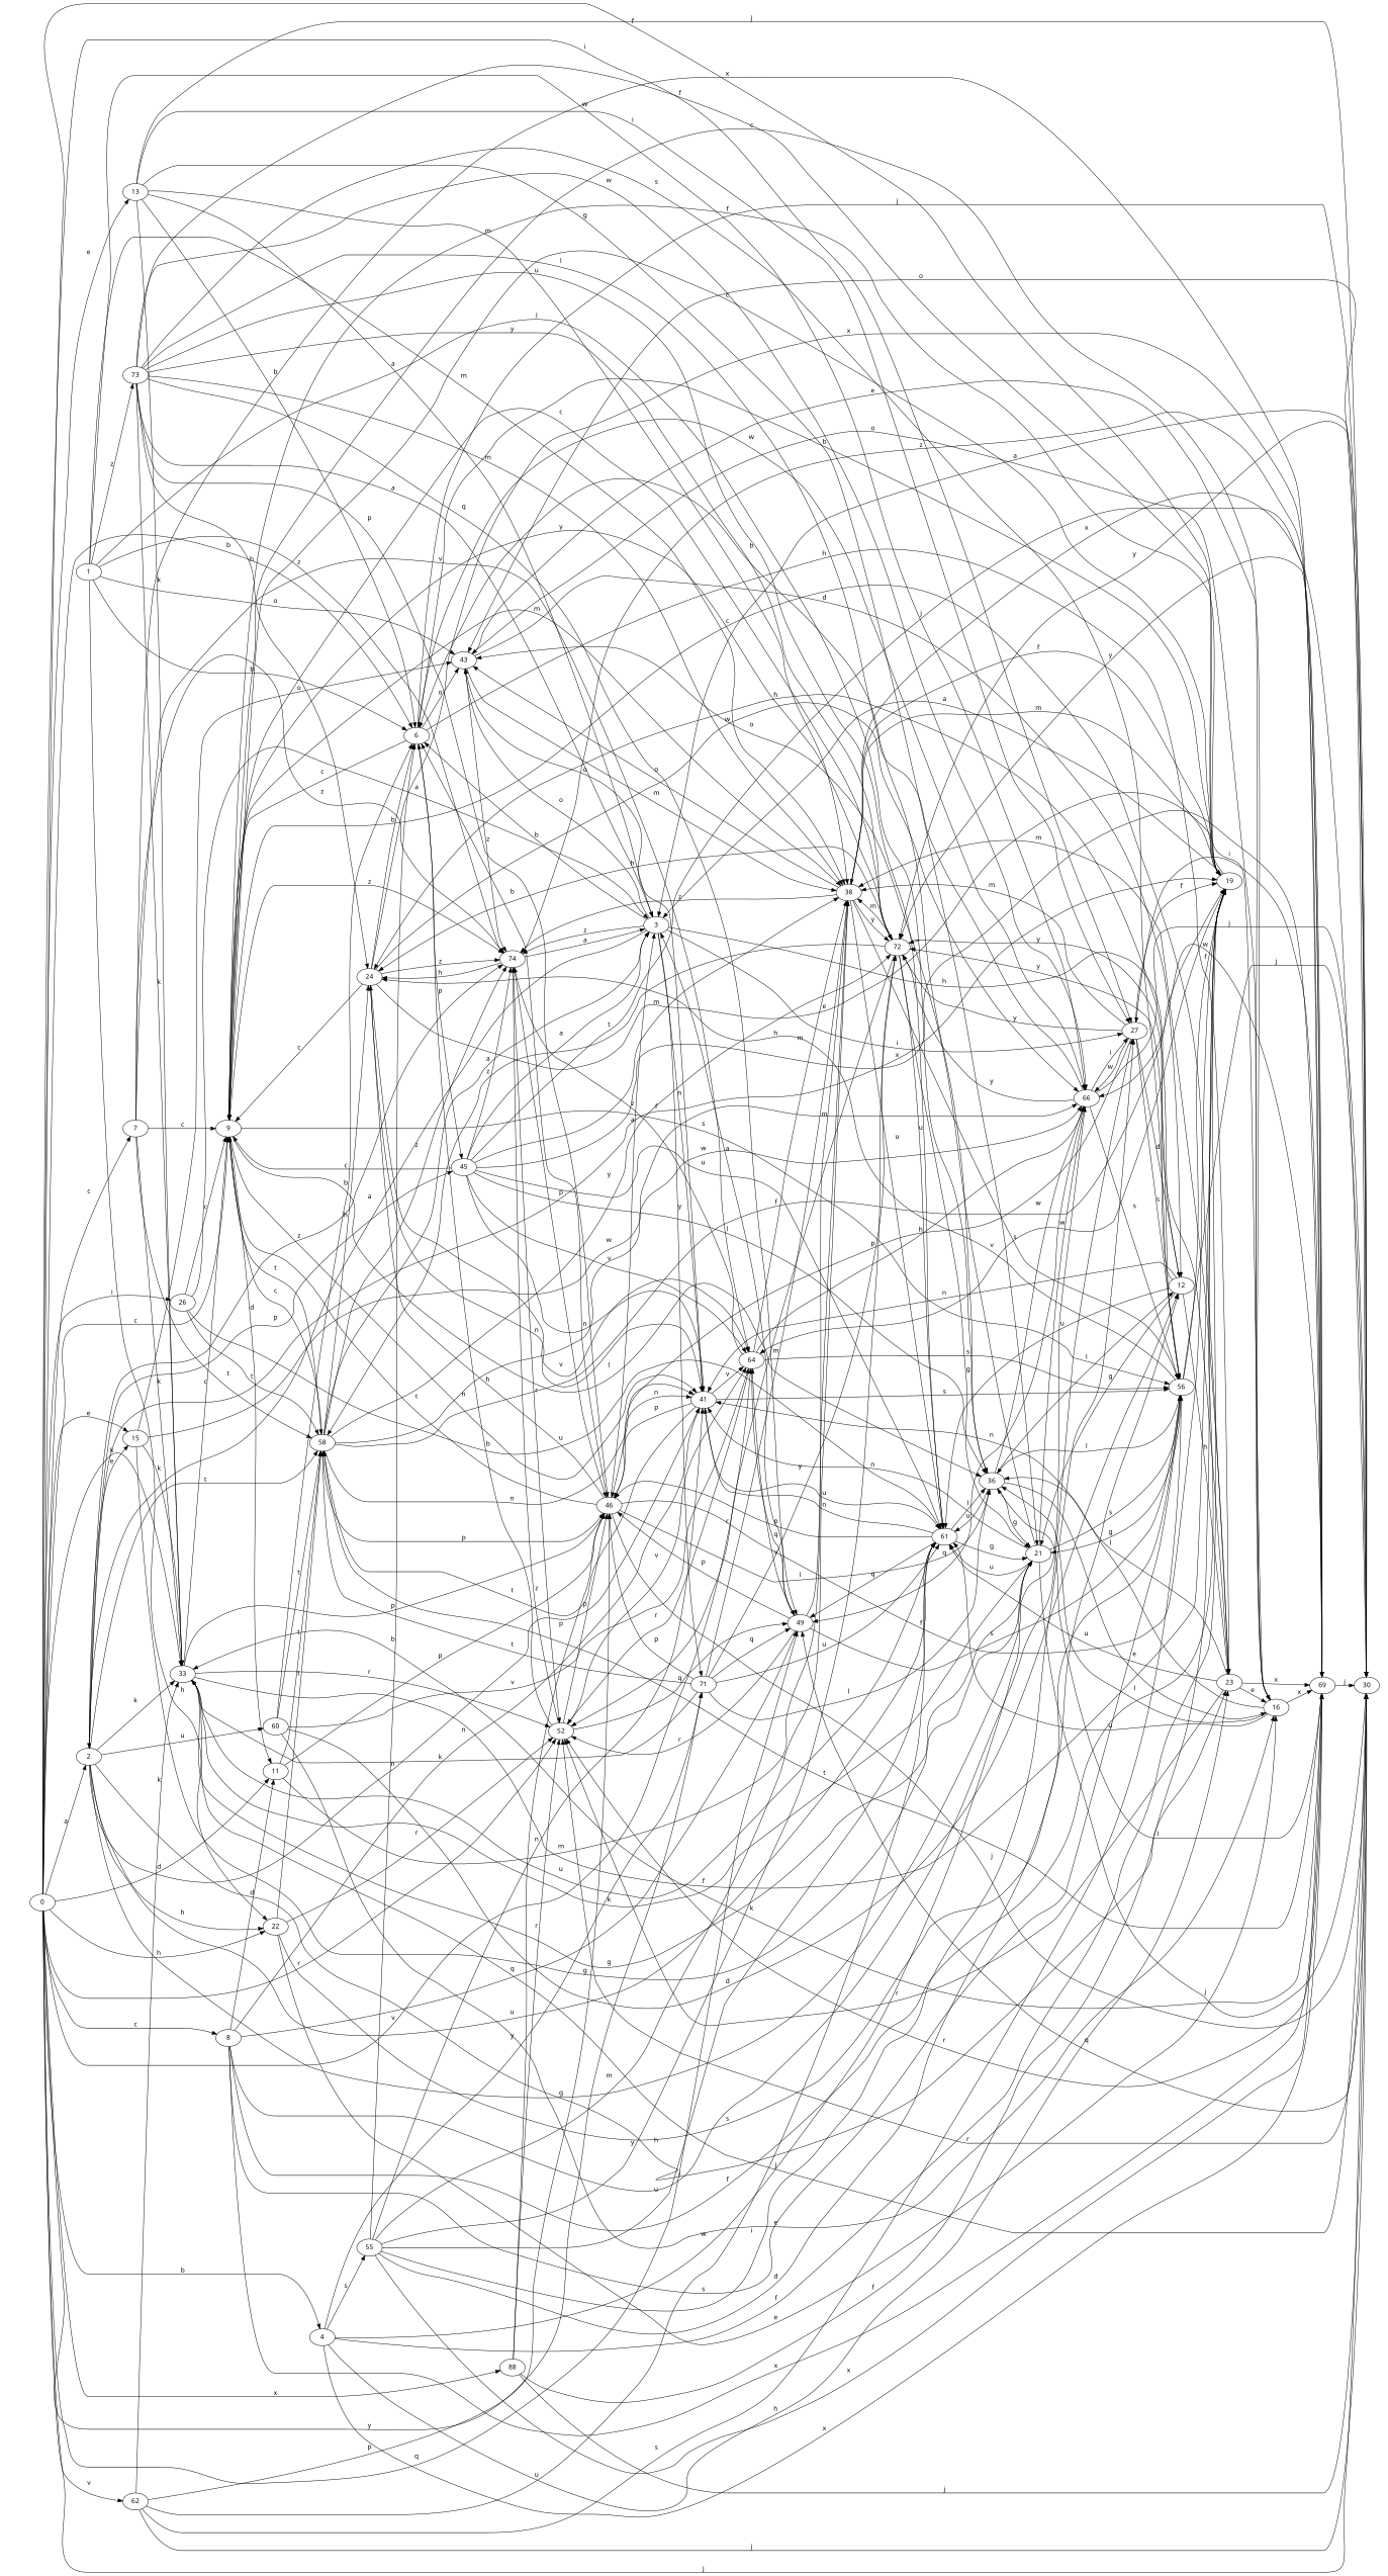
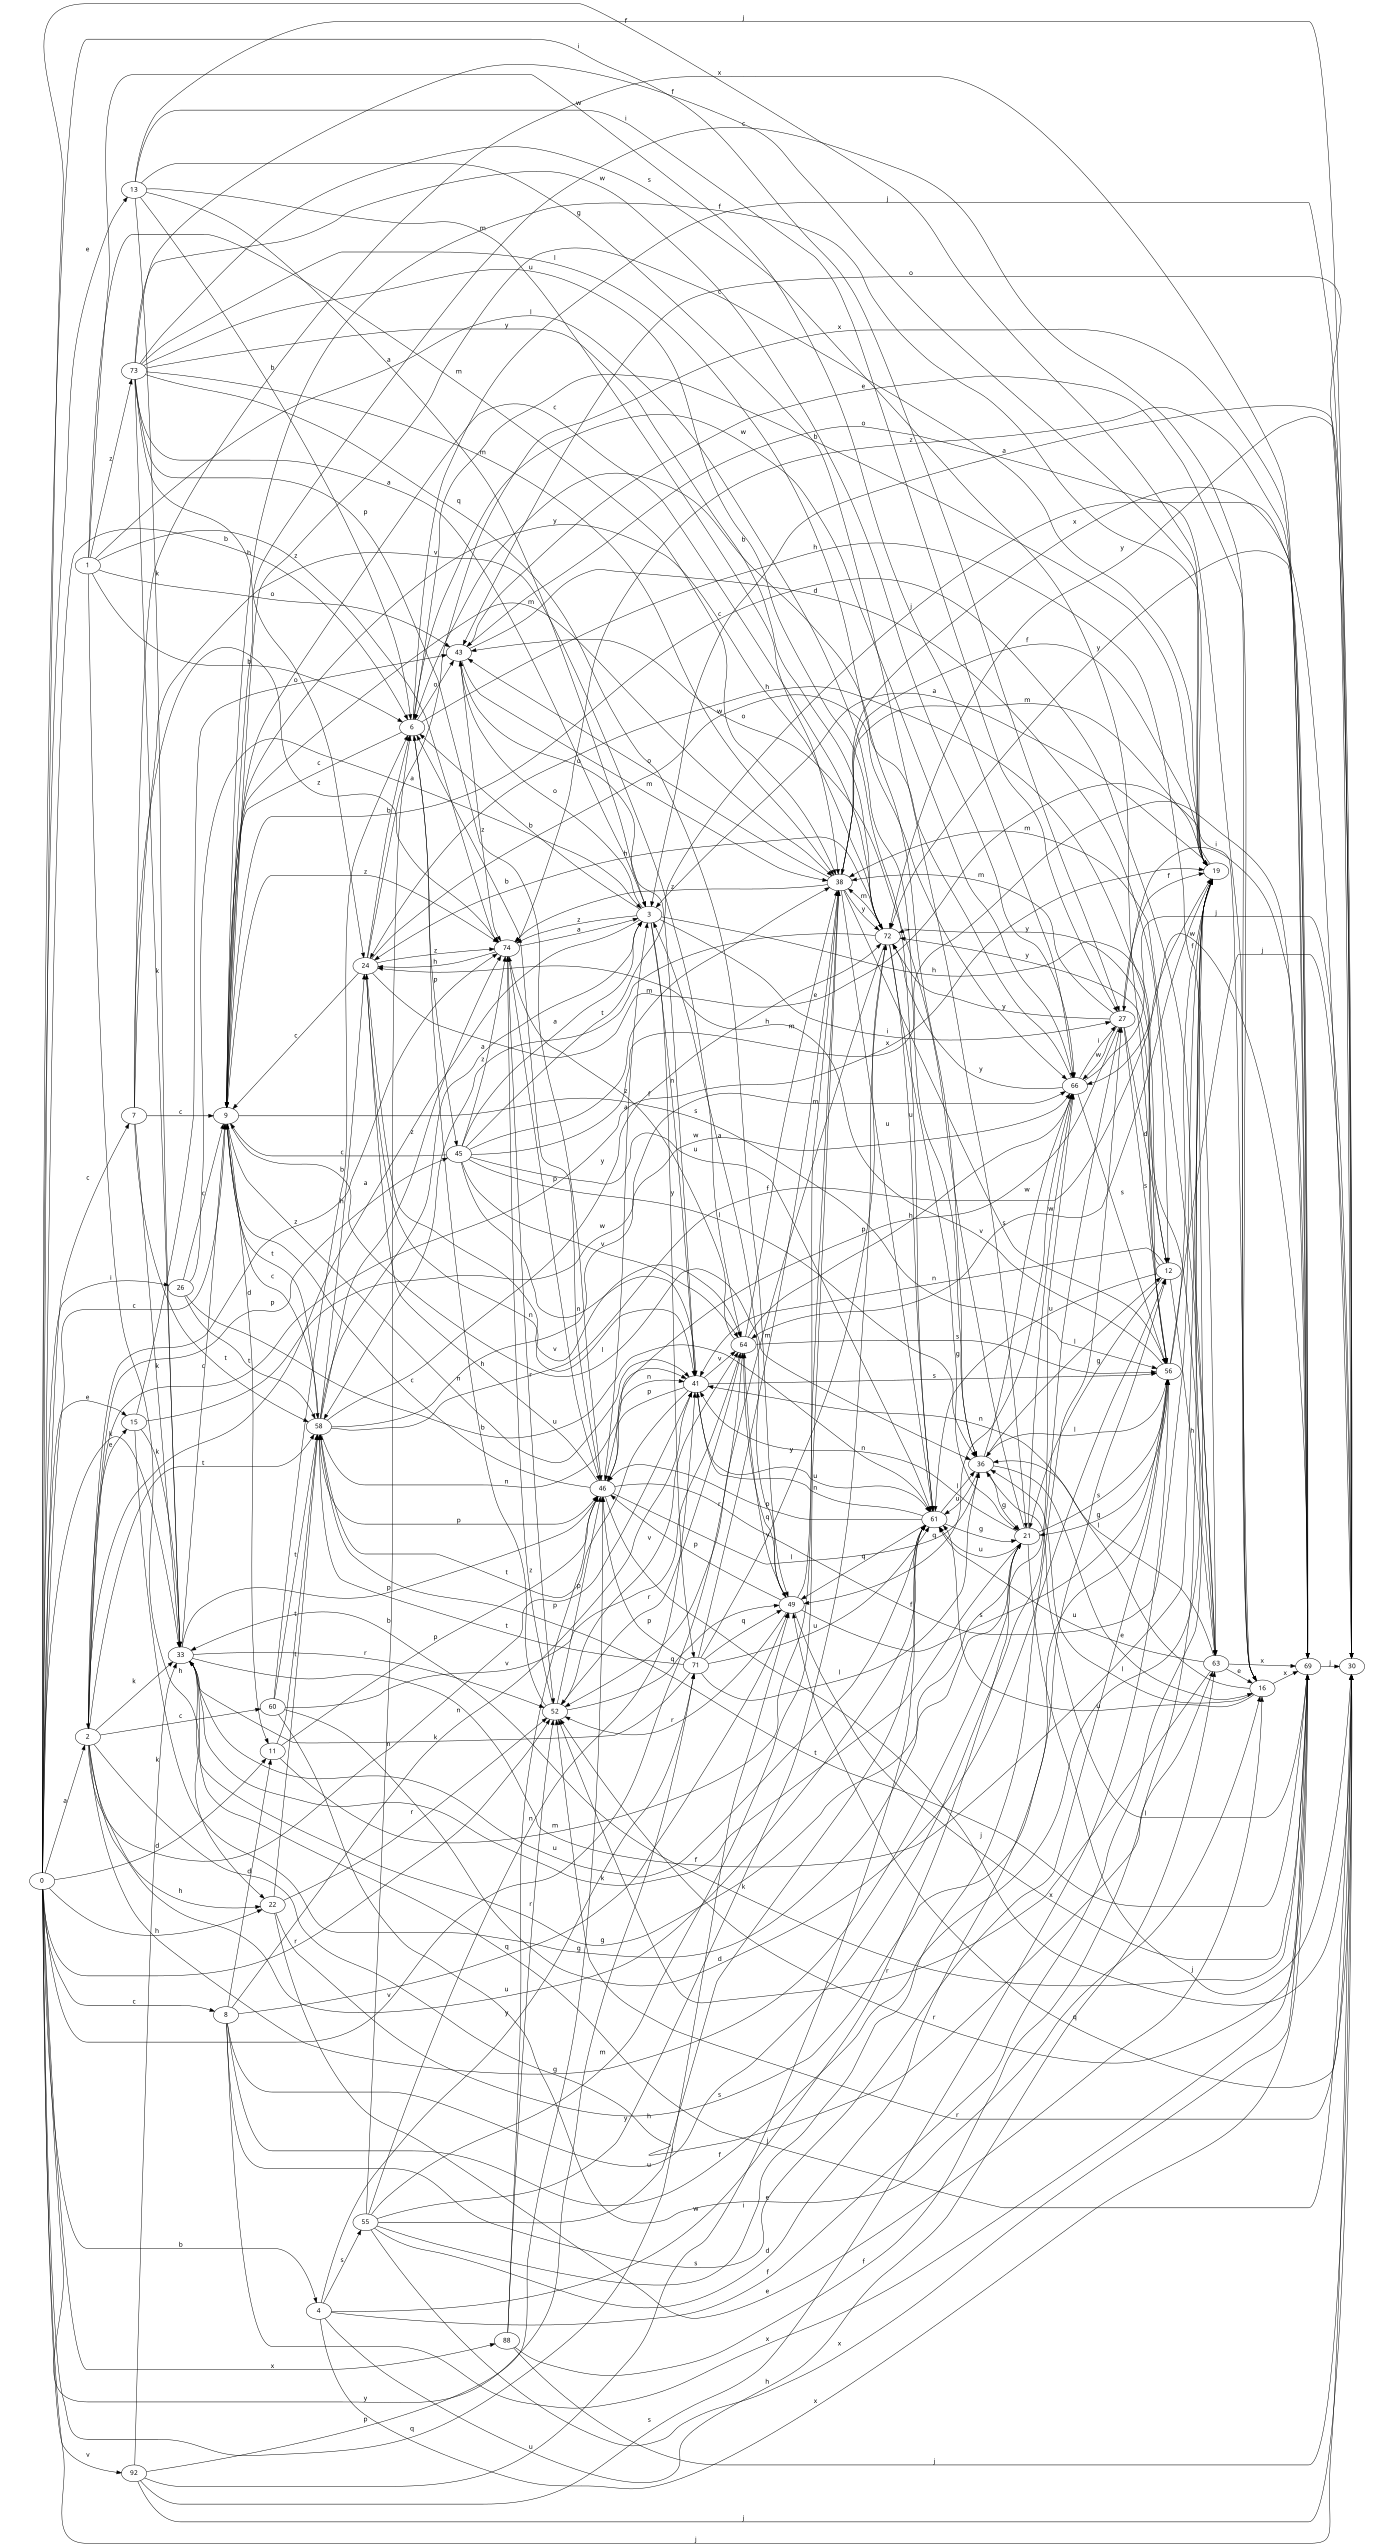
  strict digraph {
    fontname="Noto Sans"
    rankdir=LR
    node [fontname="Noto Sans"]
    edge [fontname="Noto Sans"]
    0
    2
    4
    6
    7
    8
    9
    11
    13
    15
    19
    22
    26
    27
    30
    33
    49
    52
-   62
+   62 [label=92]
    64
    n21 [label=88]
    71
    74
    21
-   23
+   23 [label=63]
    41
    45
    58
    60
    61
    66
    55
    69
    43
    56
    36
    38
    72
    46
    3
    16
    12
    1
    73
    24
    0 -> 2 [label=a]
    0 -> 4 [label=b]
    0 -> 6 [label=b]
    0 -> 7 [label=c]
    0 -> 8 [label=c]
    0 -> 9 [label=c]
    0 -> 11 [label=d]
    0 -> 13 [label=e]
    0 -> 15 [label=e]
    0 -> 19 [label=f]
    0 -> 22 [label=h]
    0 -> 26 [label=i]
    0 -> 27 [label=i]
    0 -> 30 [label=j]
    0 -> 33 [label=k]
    0 -> 49 [label=q]
    0 -> 52 [label=r]
    0 -> 62 [label=v]
    0 -> 64 [label=v]
    0 -> n21 [label=x]
    0 -> 71 [label=y]
    2 -> 15 [label=e]
    2 -> 19 [label=f]
    2 -> 22 [label=h]
    2 -> 33 [label=k]
    2 -> 74 [label=z]
    2 -> 21 [label=g]
    2 -> 23 [label=h]
    2 -> 41 [label=n]
    2 -> 45 [label=p]
    2 -> 58 [label=t]
-   2 -> 60 [label=u]
+   2 -> 60 [label=c]
    2 -> 61 [label=u]
    4 -> 19 [label=f]
    4 -> 71 [label=y]
    4 -> 23 [label=h]
    4 -> 66 [label=w]
    4 -> 55 [label=s]
    4 -> 69 [label=x]
    6 -> 9 [label=c]
    6 -> 30 [label=j]
    6 -> 23 [label=h]
    6 -> 45 [label=p]
    6 -> 66 [label=w]
    6 -> 43 [label=o]
    7 -> 9 [label=c]
    7 -> 33 [label=k]
    7 -> 64 [label=v]
    7 -> 74 [label=z]
    7 -> 58 [label=t]
    7 -> 69 [label=x]
    8 -> 11 [label=d]
    8 -> 19 [label=f]
    8 -> 27 [label=i]
    8 -> 49 [label=q]
    8 -> 41 [label=n]
    8 -> 69 [label=x]
    8 -> 56 [label=s]
    9 -> 11 [label=d]
    9 -> 19 [label=f]
    9 -> 74 [label=z]
    9 -> 41 [label=n]
    9 -> 58 [label=t]
    9 -> 56 [label=s]
    9 -> 36 [label=l]
    9 -> 38 [label=m]
    9 -> 72 [label=y]
    11 -> 58 [label=t]
    11 -> 38 [label=m]
    11 -> 46 [label=p]
    13 -> 6 [label=b]
    13 -> 27 [label=i]
    13 -> 30 [label=j]
    13 -> 33 [label=k]
    13 -> 21 [label=g]
    13 -> 38 [label=m]
    13 -> 3 [label=a]
    15 -> 33 [label=k]
    15 -> 21 [label=g]
    15 -> 66 [label=w]
    15 -> 43 [label=o]
    19 -> 6 [label=b]
    19 -> 9 [label=c]
    19 -> 64 [label=v]
    19 -> 38 [label=m]
    19 -> 3 [label=a]
    22 -> 52 [label=r]
    22 -> 58 [label=t]
    22 -> 56 [label=s]
    22 -> 16 [label=e]
    26 -> 9 [label=c]
    26 -> 58 [label=t]
    26 -> 61 [label=u]
    26 -> 3 [label=a]
    27 -> 19 [label=f]
    27 -> 66 [label=w]
    27 -> 56 [label=s]
    27 -> 38 [label=m]
    27 -> 72 [label=y]
    27 -> 46 [label=p]
    27 -> 12 [label=d]
    30 -> 49 [label=q]
    30 -> 52 [label=r]
    30 -> 43 [label=o]
    30 -> 72 [label=y]
    30 -> 3 [label=a]
    33 -> 9 [label=c]
    33 -> 19 [label=f]
    33 -> 30 [label=j]
    33 -> 52 [label=r]
    33 -> 21 [label=g]
    33 -> 61 [label=u]
    33 -> 46 [label=p]
    49 -> 52 [label=r]
    49 -> 64 [label=v]
+   49 -> 69 [label=x]
    49 -> 56 [label=s]
    49 -> 38 [label=m]
    49 -> 46 [label=p]
    49 -> 3 [label=a]
    52 -> 6 [label=b]
    52 -> 49 [label=q]
    52 -> 64 [label=v]
    52 -> 74 [label=z]
    52 -> 46 [label=p]
    62 -> 30 [label=j]
    62 -> 33 [label=k]
    62 -> 61 [label=u]
    62 -> 56 [label=s]
    62 -> 46 [label=p]
    64 -> 49 [label=q]
    64 -> 52 [label=r]
    64 -> 74 [label=z]
    64 -> 66 [label=h]
    64 -> 56 [label=s]
    64 -> 38 [label=m]
    n21 -> 19 [label=f]
    n21 -> 30 [label=j]
    n21 -> 52 [label=r]
    n21 -> 46 [label=p]
    71 -> 33 [label=k]
    71 -> 49 [label=q]
    71 -> 58 [label=t]
    71 -> 61 [label=u]
    71 -> 36 [label=l]
    71 -> 38 [label=m]
    71 -> 72 [label=y]
    71 -> 46 [label=p]
    74 -> 52 [label=r]
    74 -> 46 [label=p]
    74 -> 3 [label=a]
    74 -> 24 [label=h]
    21 -> 30 [label=j]
    21 -> 33 [label=k]
    21 -> 41 [label=n]
    21 -> 61 [label=u]
    21 -> 66 [label=w]
    21 -> 43 [label=o]
    21 -> 56 [label=s]
    23 -> 9 [label=c]
    23 -> 52 [label=r]
    23 -> 61 [label=u]
    23 -> 69 [label=x]
    23 -> 36 [label=l]
    23 -> 38 [label=m]
    23 -> 16 [label=e]
    41 -> 64 [label=v]
    41 -> 58 [label=t]
    41 -> 61 [label=u]
    41 -> 43 [label=o]
    41 -> 56 [label=s]
    41 -> 46 [label=p]
    45 -> 9 [label=c]
    45 -> 30 [label=j]
    45 -> 64 [label=v]
    45 -> 74 [label=z]
    45 -> 41 [label=n]
    45 -> 61 [label=u]
    45 -> 69 [label=x]
    45 -> 36 [label=l]
    45 -> 38 [label=m]
    45 -> 3 [label=a]
    58 -> 9 [label=c]
    58 -> 19 [label=f]
    58 -> 74 [label=z]
    58 -> 41 [label=n]
    58 -> 66 [label=w]
    58 -> 72 [label=y]
    58 -> 46 [label=p]
    58 -> 3 [label=a]
    58 -> 24 [label=h]
    60 -> 6 [label=b]
    60 -> 64 [label=v]
    60 -> 58 [label=t]
    60 -> 16 [label=e]
    60 -> 12 [label=d]
    61 -> 49 [label=q]
    61 -> 21 [label=g]
    61 -> 41 [label=n]
    61 -> 36 [label=l]
    61 -> 46 [label=p]
    66 -> 6 [label=b]
    66 -> 27 [label=i]
    66 -> 30 [label=j]
    66 -> 49 [label=q]
    66 -> 56 [label=s]
    66 -> 72 [label=y]
    55 -> 6 [label=b]
    55 -> 27 [label=i]
    55 -> 41 [label=n]
    55 -> 61 [label=u]
    55 -> 69 [label=x]
    55 -> 38 [label=m]
    55 -> 72 [label=y]
    55 -> 12 [label=d]
    69 -> 27 [label=i]
    69 -> 30 [label=j]
    69 -> 33 [label=k]
    69 -> 52 [label=r]
    69 -> 74 [label=z]
    69 -> 58 [label=t]
    69 -> 66 [label=w]
    69 -> 36 [label=l]
    69 -> 72 [label=y]
    43 -> 74 [label=z]
    43 -> 38 [label=m]
    43 -> 16 [label=e]
    43 -> 12 [label=d]
    56 -> 19 [label=f]
    56 -> 30 [label=j]
    56 -> 21 [label=g]
    56 -> 36 [label=l]
    56 -> 72 [label=y]
    56 -> 24 [label=h]
    36 -> 21 [label=g]
    36 -> 61 [label=u]
    36 -> 66 [label=w]
    36 -> 16 [label=e]
    36 -> 12 [label=l]
    38 -> 19 [label=f]
    38 -> 74 [label=z]
    38 -> 61 [label=u]
    38 -> 69 [label=x]
    38 -> 43 [label=o]
    38 -> 56 [label=s]
    38 -> 72 [label=y]
    72 -> 9 [label=c]
    72 -> 52 [label=r]
    72 -> 21 [label=g]
    72 -> 58 [label=t]
    72 -> 61 [label=u]
    72 -> 38 [label=m]
    72 -> 24 [label=h]
    46 -> 6 [label=b]
    46 -> 9 [label=c]
    46 -> 19 [label=f]
    46 -> 30 [label=j]
    46 -> 41 [label=n]
    46 -> 36 [label=l]
    46 -> 3 [label=a]
    46 -> 24 [label=h]
    3 -> 2 [label=a]
    3 -> 6 [label=b]
    3 -> 27 [label=i]
    3 -> 71 [label=y]
    3 -> 74 [label=z]
    3 -> 23 [label=h]
    3 -> 41 [label=n]
    3 -> 43 [label=o]
    16 -> 9 [label=c]
    16 -> 41 [label=n]
    16 -> 61 [label=u]
    16 -> 69 [label=x]
    16 -> 43 [label=o]
    16 -> 36 [label=l]
    12 -> 21 [label=g]
    12 -> 23 [label=h]
    12 -> 41 [label=n]
    12 -> 61 [label=u]
    12 -> 72 [label=y]
    12 -> 24 [label=h]
    1 -> 6 [label=b]
    1 -> 22 [label=h]
    1 -> 74 [label=z]
    1 -> 66 [label=w]
    1 -> 43 [label=o]
    1 -> 36 [label=l]
    1 -> 38 [label=m]
    1 -> 73 [label=z]
    73 -> 19 [label=f]
    73 -> 33 [label=k]
    73 -> 49 [label=q]
    73 -> 61 [label=u]
    73 -> 66 [label=w]
    73 -> 56 [label=s]
    73 -> 36 [label=l]
    73 -> 38 [label=m]
    73 -> 72 [label=y]
    73 -> 46 [label=p]
    73 -> 3 [label=a]
    73 -> 24 [label=h]
    24 -> 6 [label=b]
    24 -> 9 [label=c]
    24 -> 64 [label=v]
    24 -> 74 [label=z]
    24 -> 41 [label=n]
    24 -> 66 [label=w]
    24 -> 69 [label=x]
    24 -> 16 [label=e]
  }
